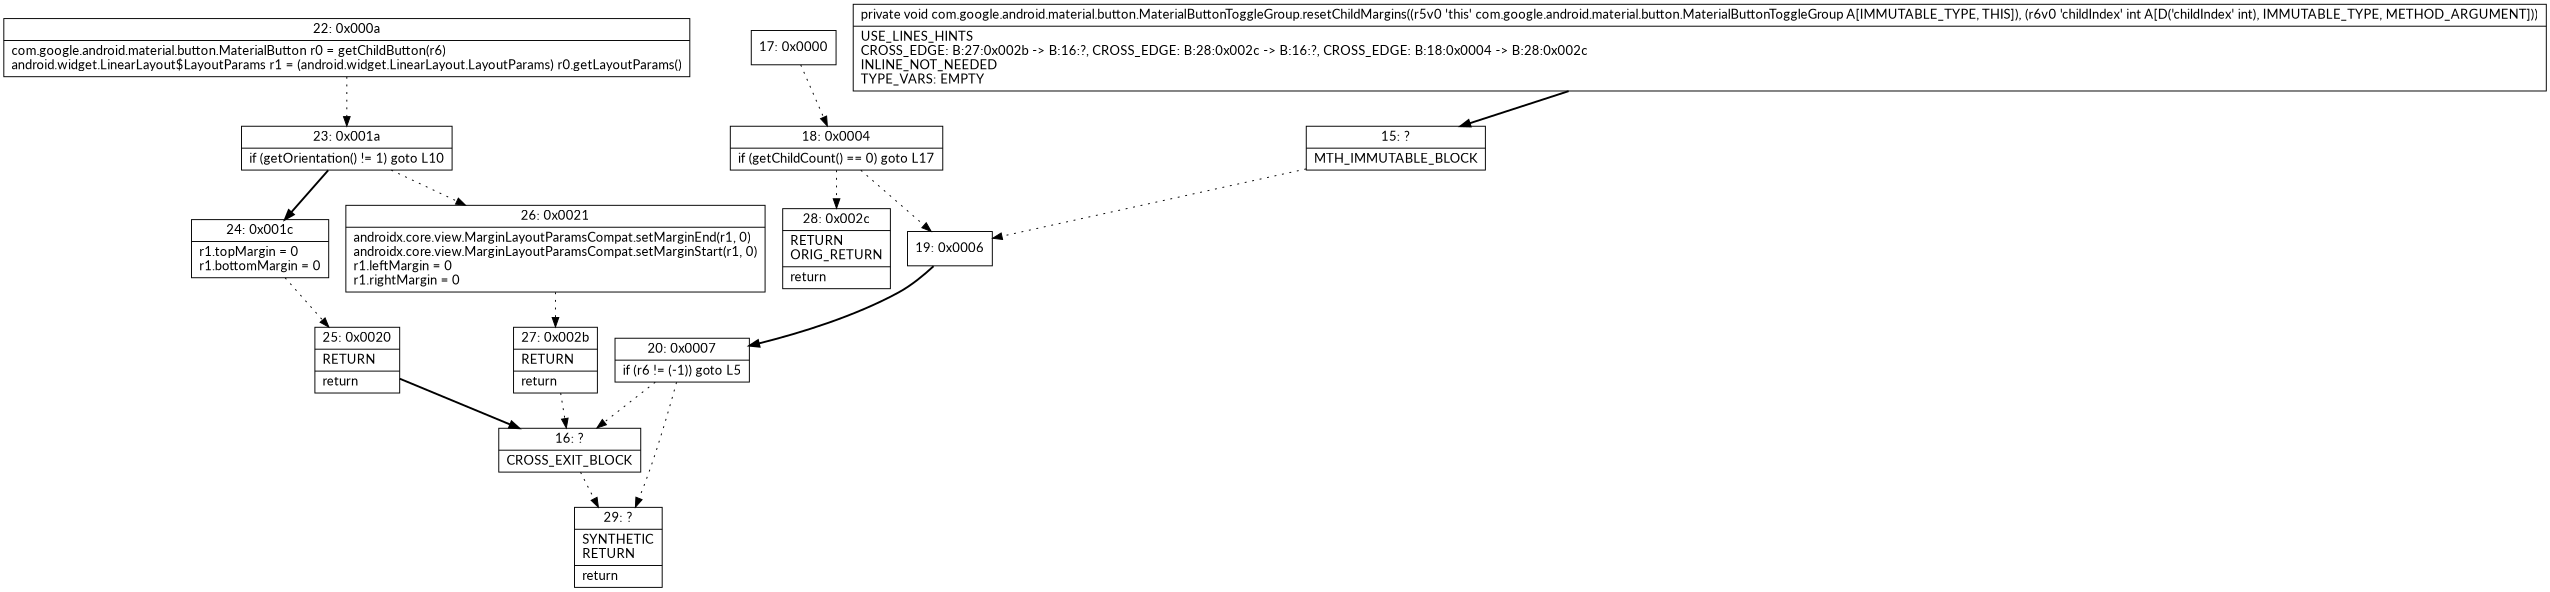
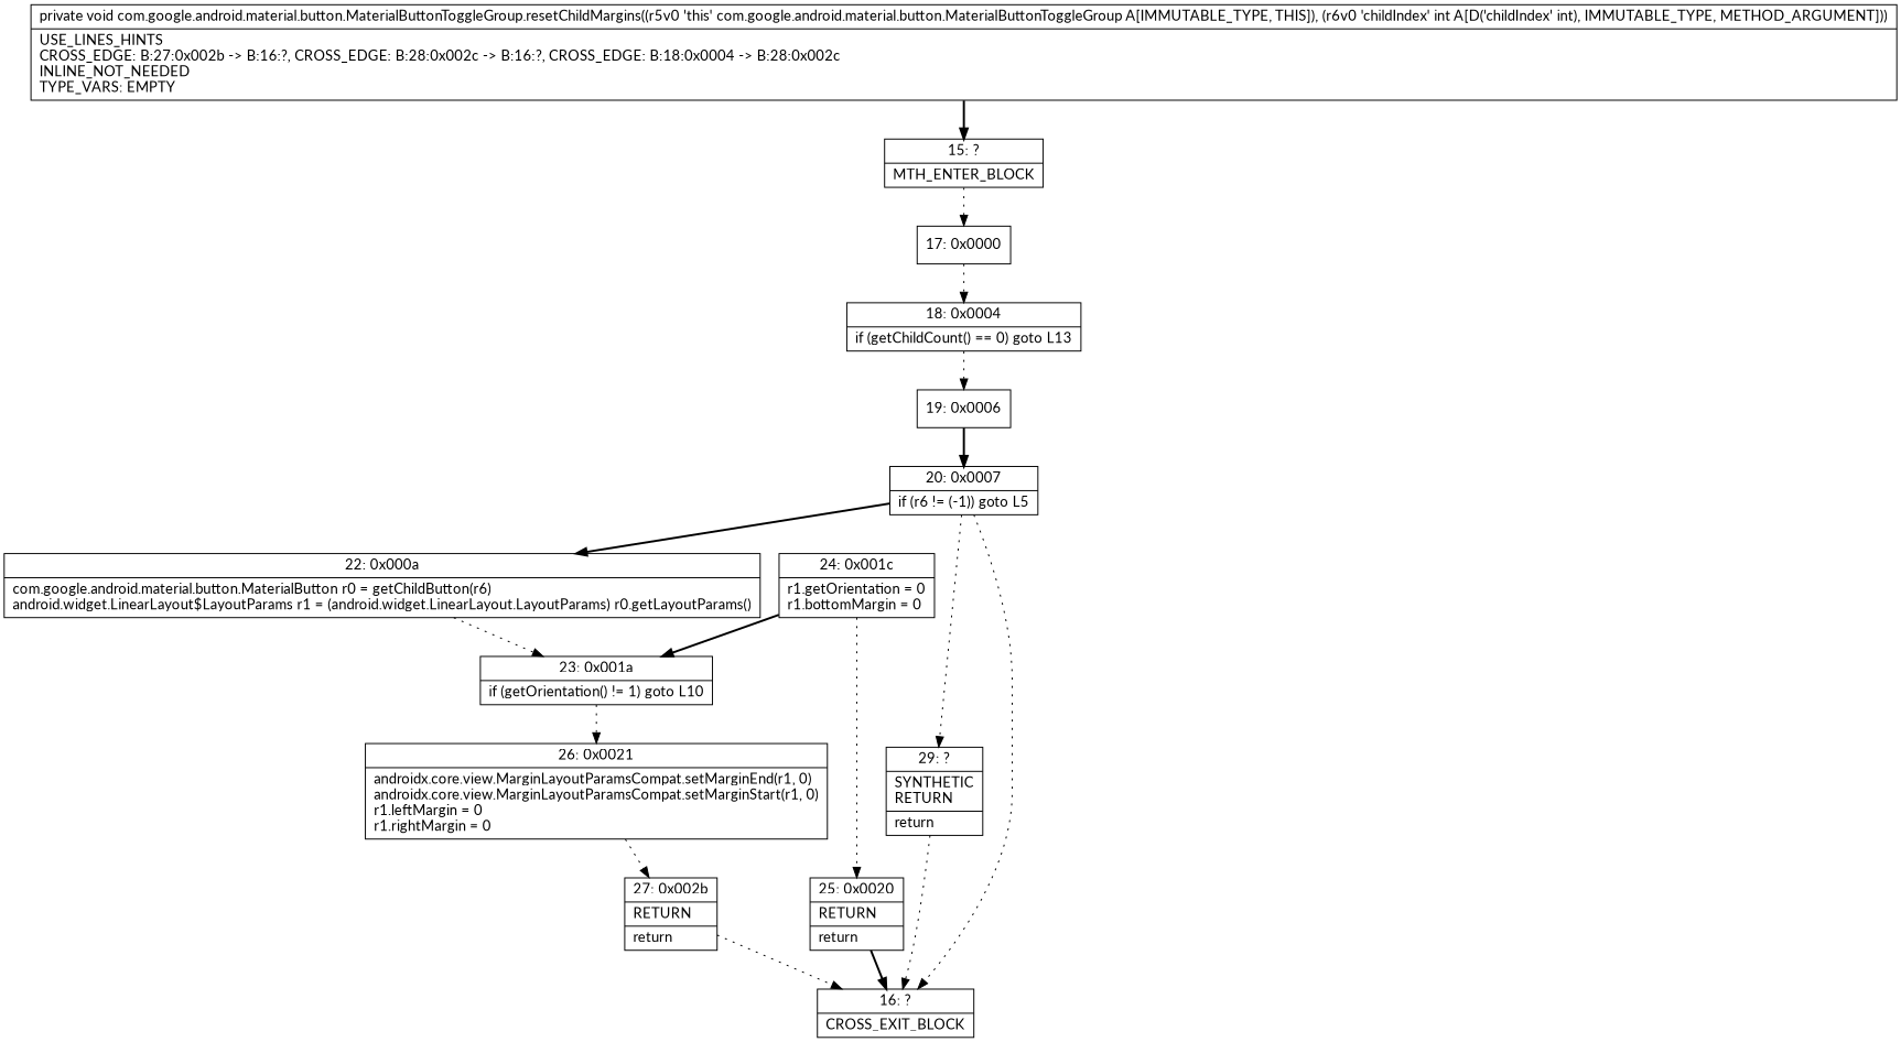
  digraph {
    fontname=Lato
    node [fontname=Lato shape=record]
    edge [fontname=Lato style=dotted]
-   n1 [label="{15\:\ ?|MTH_IMMUTABLE_BLOCK\l}"]
+   n1 [label="{15\:\ ?|MTH_ENTER_BLOCK\l}"]
    n2 [label="{17\:\ 0x0000}"]
-   n3 [label="{18\:\ 0x0004|if (getChildCount() == 0) goto L17\l}"]
+   n3 [label="{18\:\ 0x0004|if (getChildCount() == 0) goto L13\l}"]
    n4 [label="{19\:\ 0x0006}"]
-   n5 [label="{28\:\ 0x002c|RETURN\lORIG_RETURN\l|return\l}"]
    n6 [label="{20\:\ 0x0007|if (r6 != (\-1)) goto L5\l}"]
    n7 [label="{22\:\ 0x000a|com.google.android.material.button.MaterialButton r0 = getChildButton(r6)\landroid.widget.LinearLayout$LayoutParams r1 = (android.widget.LinearLayout.LayoutParams) r0.getLayoutParams()\l}"]
    n8 [label="{29\:\ ?|SYNTHETIC\lRETURN\l|return\l}"]
    n9 [label="{16\:\ ?|CROSS_EXIT_BLOCK\l}"]
    n10 [label="{23\:\ 0x001a|if (getOrientation() != 1) goto L10\l}"]
-   n11 [label="{24\:\ 0x001c|r1.topMargin = 0\lr1.bottomMargin = 0\l}"]
+   n11 [label="{24\:\ 0x001c|r1.getOrientation = 0\lr1.bottomMargin = 0\l}"]
    n12 [label="{26\:\ 0x0021|androidx.core.view.MarginLayoutParamsCompat.setMarginEnd(r1, 0)\landroidx.core.view.MarginLayoutParamsCompat.setMarginStart(r1, 0)\lr1.leftMargin = 0\lr1.rightMargin = 0\l}"]
    n13 [label="{25\:\ 0x0020|RETURN\l|return\l}"]
    n14 [label="{27\:\ 0x002b|RETURN\l|return\l}"]
    n15 [label="{private void com.google.android.material.button.MaterialButtonToggleGroup.resetChildMargins((r5v0 'this' com.google.android.material.button.MaterialButtonToggleGroup A[IMMUTABLE_TYPE, THIS]), (r6v0 'childIndex' int A[D('childIndex' int), IMMUTABLE_TYPE, METHOD_ARGUMENT]))  | USE_LINES_HINTS\lCROSS_EDGE: B:27:0x002b \-\> B:16:?, CROSS_EDGE: B:28:0x002c \-\> B:16:?, CROSS_EDGE: B:18:0x0004 \-\> B:28:0x002c\lINLINE_NOT_NEEDED\lTYPE_VARS: EMPTY\l}"]
-   n1 -> n4
+   n1 -> n2
    n2 -> n3
    n3 -> n4
-   n3 -> n5
    n4 -> n6 [style=bold]
+   n6 -> n7 [style=bold]
    n6 -> n8
    n6 -> n9
    n7 -> n10
-   n9 -> n8
-   n10 -> n11 [style=bold]
+   n8 -> n9
+   n11 -> n10 [style=bold]
    n10 -> n12
    n11 -> n13
    n12 -> n14
    n13 -> n9 [style=bold]
    n14 -> n9
    n15 -> n1 [style=bold]
  }
